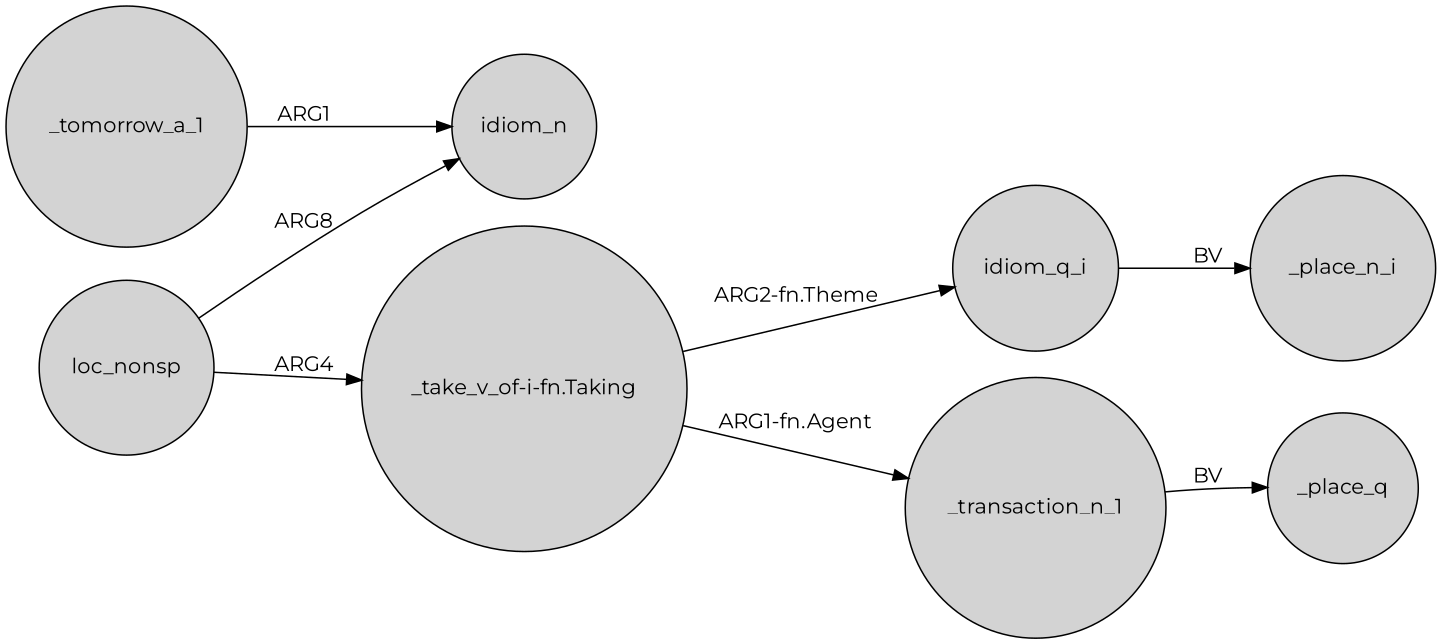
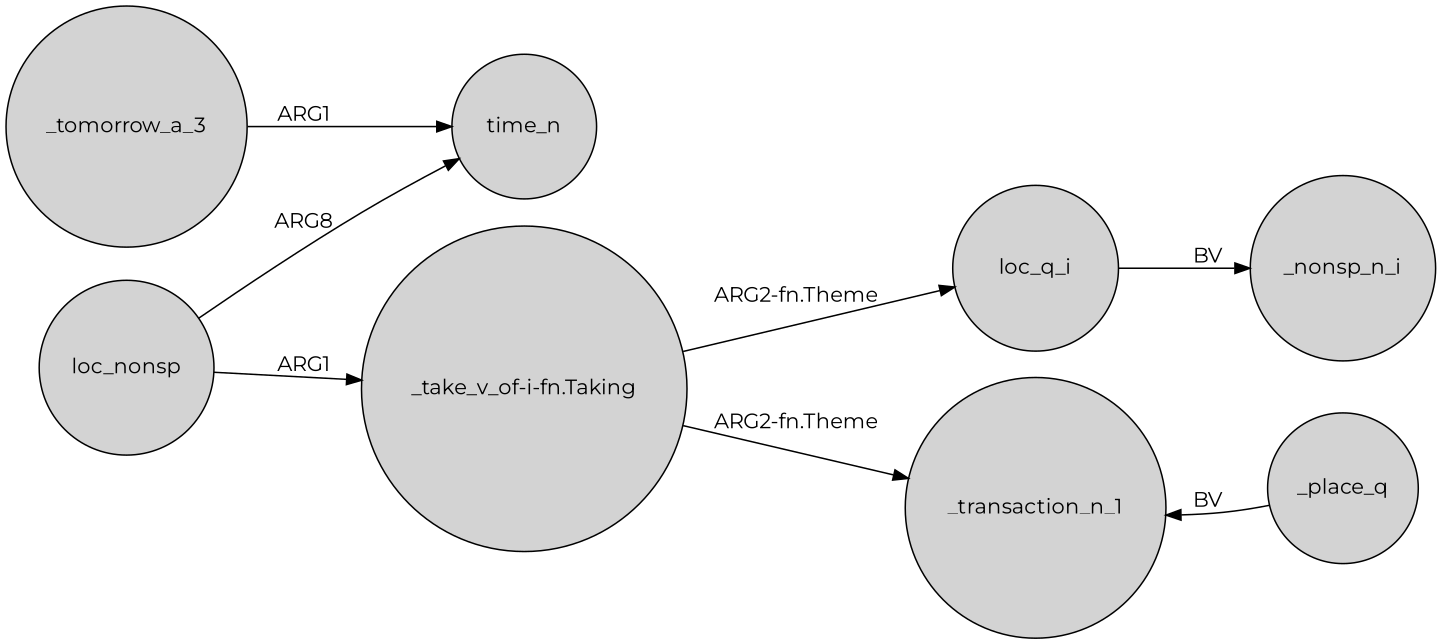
  digraph {
    fontname=Montserrat
    rankdir=LR
    node [fontname=Montserrat shape=circle style=filled]
    edge [fontname=Montserrat]
-   _tomorrow_a_1
-   time_n [label=idiom_n]
-   idiom_q_i
-   _place_n_i
+   _tomorrow_a_1 [label=_tomorrow_a_3]
+   time_n
+   idiom_q_i [label=loc_q_i]
+   _place_n_i [label=_nonsp_n_i]
    loc_nonsp
    "_take_v_of-i-fn.Taking"
    _transaction_n_1
    n8 [label=_place_q]
    _tomorrow_a_1 -> time_n [label=ARG1]
    idiom_q_i -> _place_n_i [label=BV]
    loc_nonsp -> time_n [label=ARG8]
-   loc_nonsp -> "_take_v_of-i-fn.Taking" [label=ARG4]
+   loc_nonsp -> "_take_v_of-i-fn.Taking" [label=ARG1]
    "_take_v_of-i-fn.Taking" -> idiom_q_i [label="ARG2-fn.Theme"]
-   "_take_v_of-i-fn.Taking" -> _transaction_n_1 [label="ARG1-fn.Agent"]
-   _transaction_n_1 -> n8 [label=BV]
+   "_take_v_of-i-fn.Taking" -> _transaction_n_1 [label="ARG2-fn.Theme"]
+   n8 -> _transaction_n_1 [label=BV]
  }
